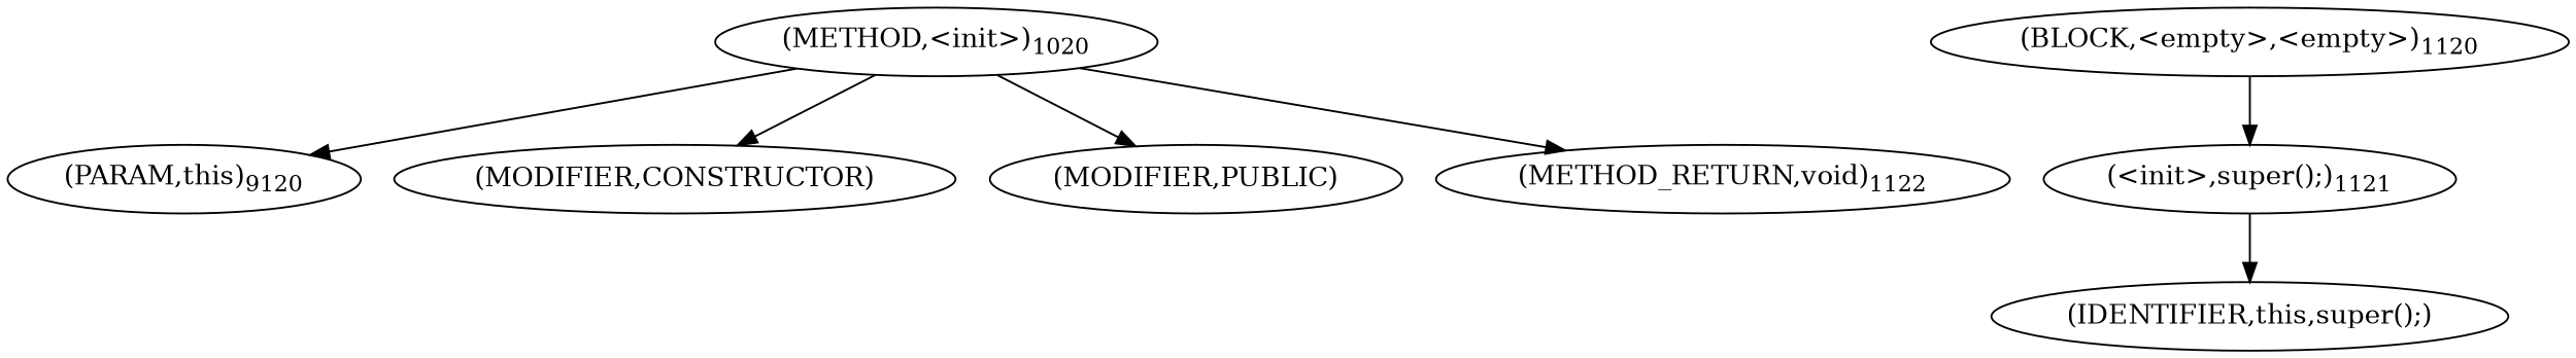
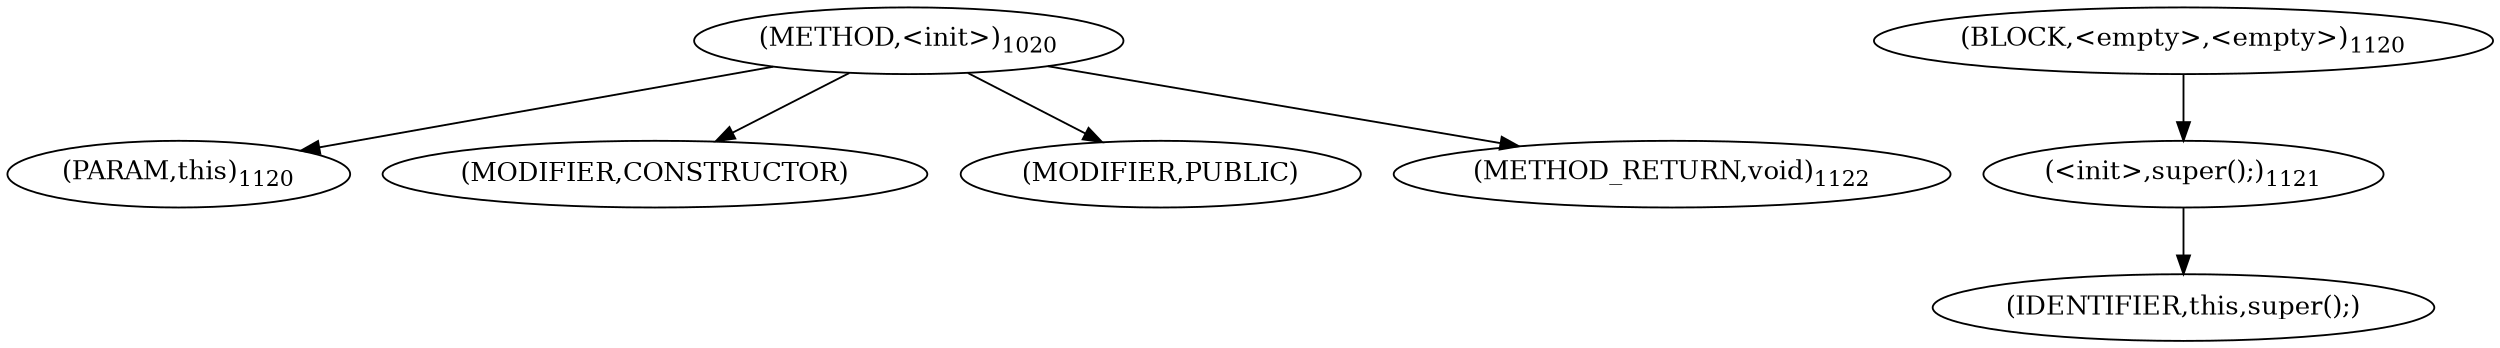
  digraph {
    n1 [label=<(METHOD,&lt;init&gt;)<SUB>1020</SUB>>]
-   n2 [label=<(PARAM,this)<SUB>9120</SUB>>]
+   n2 [label=<(PARAM,this)<SUB>1120</SUB>>]
    n3 [label=<(MODIFIER,CONSTRUCTOR)>]
    n4 [label=<(MODIFIER,PUBLIC)>]
    n5 [label=<(METHOD_RETURN,void)<SUB>1122</SUB>>]
    n6 [label=<(BLOCK,&lt;empty&gt;,&lt;empty&gt;)<SUB>1120</SUB>>]
    n7 [label=<(&lt;init&gt;,super();)<SUB>1121</SUB>>]
    n8 [label=<(IDENTIFIER,this,super();)>]
    n1 -> n2
    n1 -> n3
    n1 -> n4
    n1 -> n5
    n6 -> n7
    n7 -> n8
  }
